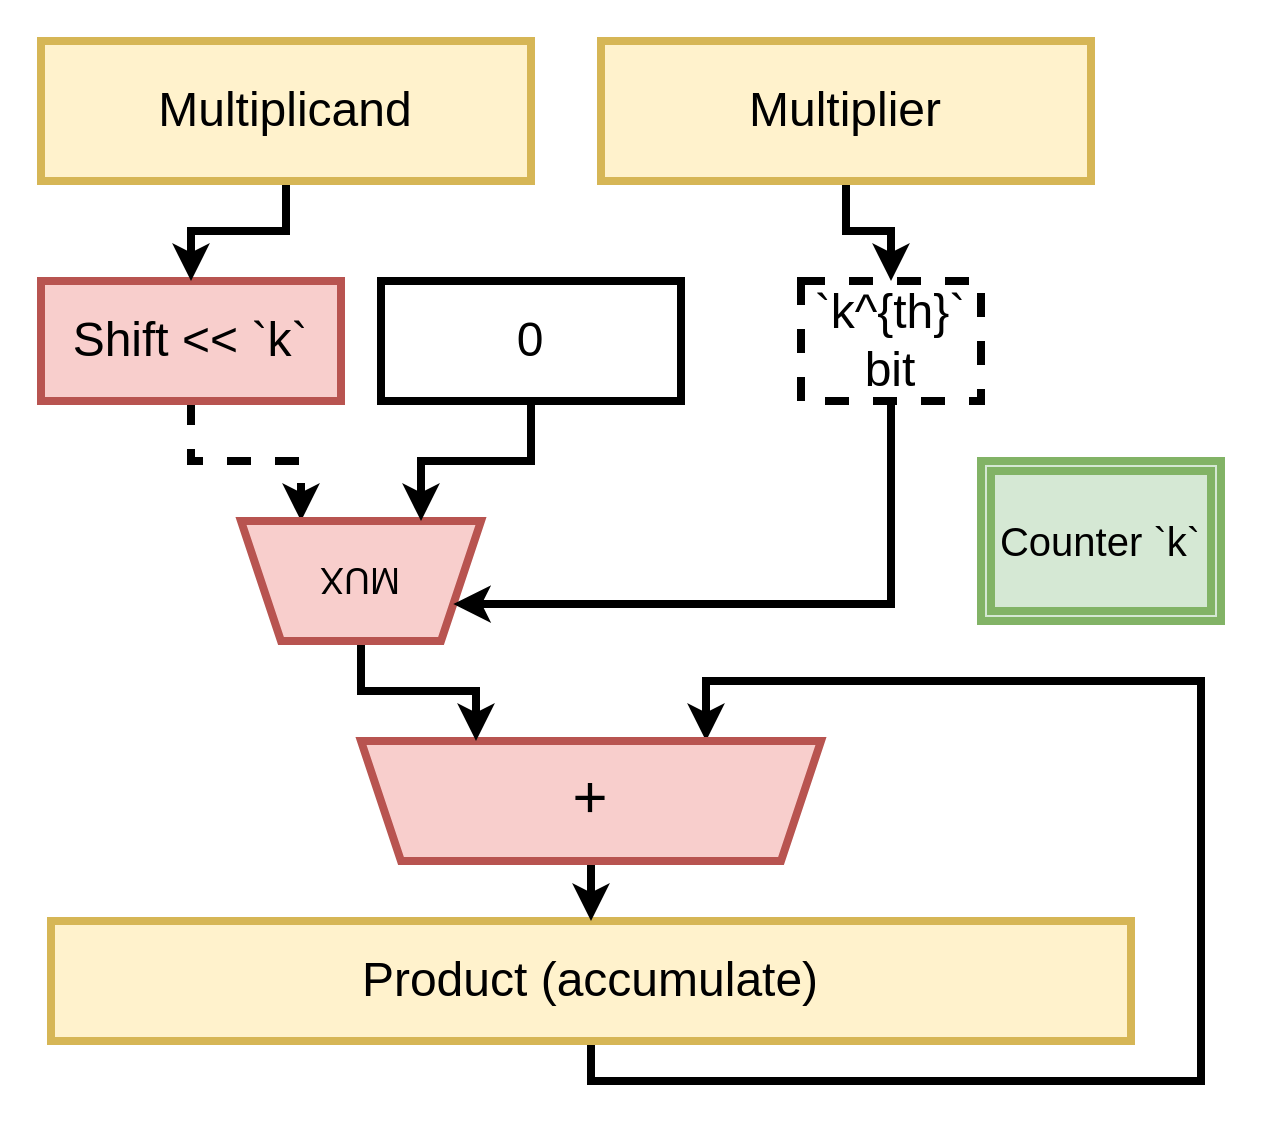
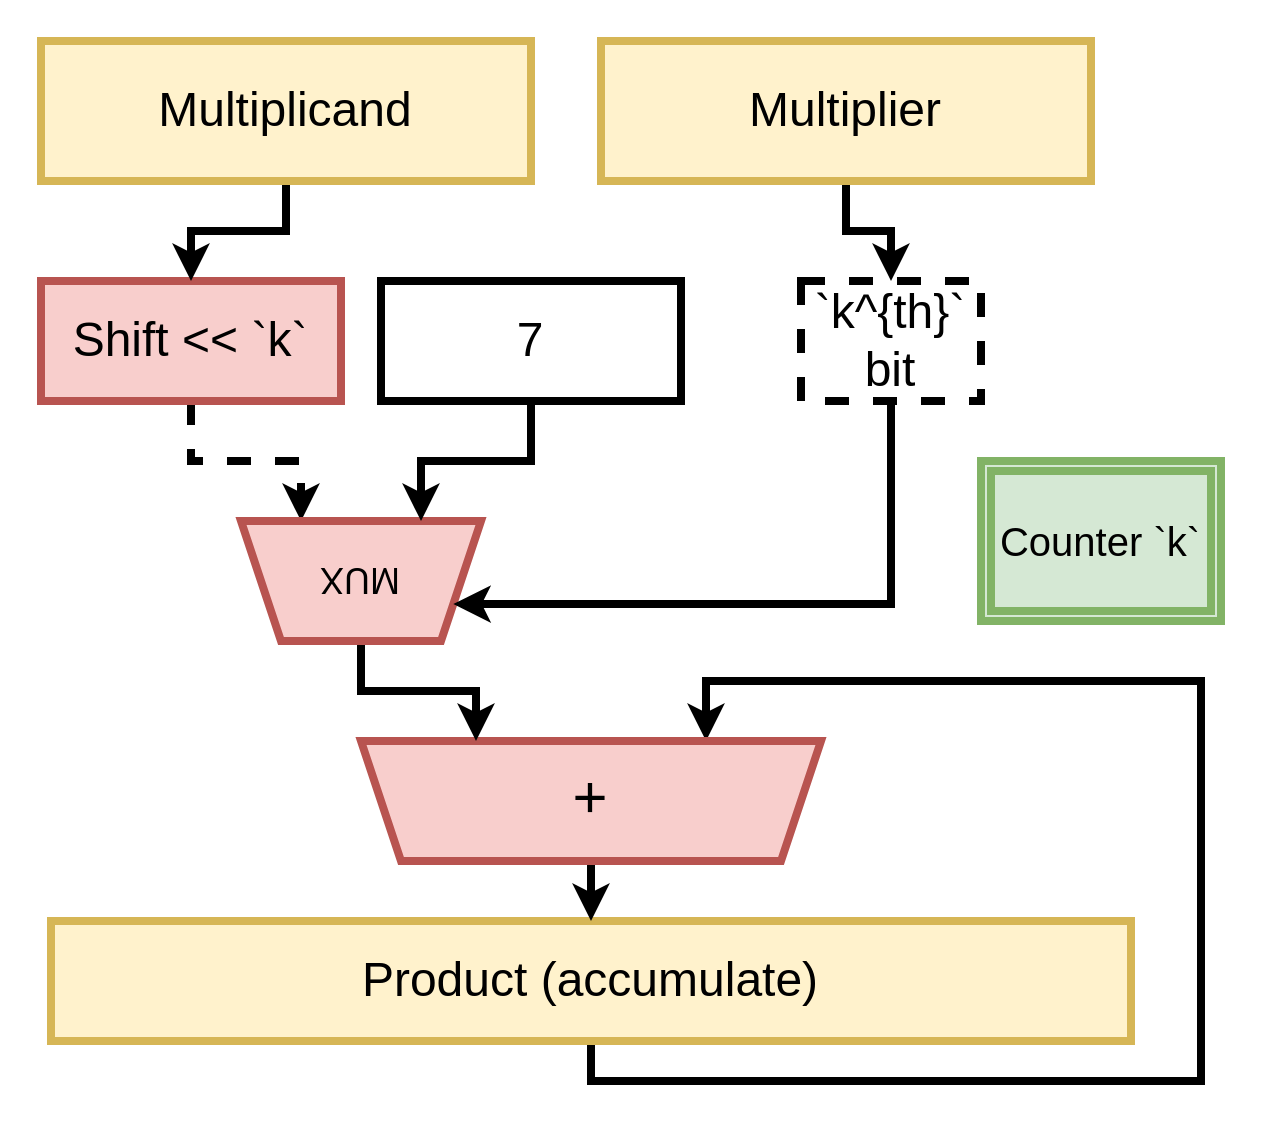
  <mxCell id="0" />
  <mxCell id="1" parent="0" />
  <mxCell id="2" style="edgeStyle=orthogonalEdgeStyle;rounded=0;orthogonalLoop=1;jettySize=auto;html=1;exitX=0.5;exitY=1;exitDx=0;exitDy=0;entryX=0.25;entryY=1;entryDx=0;entryDy=0;strokeWidth=4;" edge="1" parent="1" source="3" target="5"><mxGeometry relative="1" as="geometry"><Array as="points"><mxPoint x="295" y="540" /><mxPoint x="600" y="540" /><mxPoint x="600" y="340" /><mxPoint x="353" y="340" /></Array></mxGeometry></mxCell>
  <mxCell id="3" value="&lt;font style=&quot;font-size: 24px&quot;&gt;Product (accumulate)&lt;/font&gt;" style="rounded=0;whiteSpace=wrap;html=1;strokeWidth=4;fillColor=#fff2cc;strokeColor=#d6b656;" vertex="1" parent="1"><mxGeometry x="25" y="460" width="540" height="60" as="geometry" /></mxCell>
  <mxCell id="4" style="edgeStyle=orthogonalEdgeStyle;rounded=0;orthogonalLoop=1;jettySize=auto;html=1;exitX=0.5;exitY=0;exitDx=0;exitDy=0;entryX=0.5;entryY=0;entryDx=0;entryDy=0;strokeWidth=4;" edge="1" parent="1" source="5" target="3"><mxGeometry relative="1" as="geometry" /></mxCell>
  <mxCell id="5" value="&lt;font style=&quot;font-size: 30px&quot;&gt;+&lt;/font&gt;" style="shape=trapezoid;perimeter=trapezoidPerimeter;whiteSpace=wrap;html=1;fixedSize=1;strokeWidth=4;rotation=-180;fillColor=#f8cecc;strokeColor=#b85450;" vertex="1" parent="1"><mxGeometry x="180" y="370" width="230" height="60" as="geometry" /></mxCell>
  <mxCell id="6" style="edgeStyle=orthogonalEdgeStyle;rounded=0;orthogonalLoop=1;jettySize=auto;html=1;exitX=0.5;exitY=1;exitDx=0;exitDy=0;entryX=0.75;entryY=1;entryDx=0;entryDy=0;strokeWidth=4;dashed=1;" edge="1" parent="1" source="7" target="13"><mxGeometry relative="1" as="geometry" /></mxCell>
  <mxCell id="7" value="&lt;font style=&quot;font-size: 24px&quot;&gt;Shift &amp;lt;&amp;lt; `k`&lt;/font&gt;" style="rounded=0;whiteSpace=wrap;html=1;strokeWidth=4;fillColor=#f8cecc;strokeColor=#b85450;" vertex="1" parent="1"><mxGeometry x="20" y="140" width="150" height="60" as="geometry" /></mxCell>
  <mxCell id="8" style="edgeStyle=orthogonalEdgeStyle;rounded=0;orthogonalLoop=1;jettySize=auto;html=1;exitX=0.5;exitY=1;exitDx=0;exitDy=0;entryX=0.5;entryY=0;entryDx=0;entryDy=0;strokeWidth=4;" edge="1" parent="1" source="9" target="7"><mxGeometry relative="1" as="geometry" /></mxCell>
  <mxCell id="9" value="&lt;font style=&quot;font-size: 24px&quot;&gt;Multiplicand&lt;/font&gt;" style="rounded=0;whiteSpace=wrap;html=1;strokeWidth=4;fillColor=#fff2cc;strokeColor=#d6b656;" vertex="1" parent="1"><mxGeometry x="20" y="20" width="245" height="70" as="geometry" /></mxCell>
  <mxCell id="10" style="edgeStyle=orthogonalEdgeStyle;rounded=0;orthogonalLoop=1;jettySize=auto;html=1;exitX=0.5;exitY=1;exitDx=0;exitDy=0;entryX=0.5;entryY=0;entryDx=0;entryDy=0;strokeWidth=4;" edge="1" parent="1" source="11" target="17"><mxGeometry relative="1" as="geometry" /></mxCell>
  <mxCell id="11" value="&lt;font style=&quot;font-size: 24px&quot;&gt;Multiplier&lt;/font&gt;" style="rounded=0;whiteSpace=wrap;html=1;strokeWidth=4;fillColor=#fff2cc;strokeColor=#d6b656;" vertex="1" parent="1"><mxGeometry x="300" y="20" width="245" height="70" as="geometry" /></mxCell>
  <mxCell id="12" style="edgeStyle=orthogonalEdgeStyle;rounded=0;orthogonalLoop=1;jettySize=auto;html=1;exitX=0.5;exitY=0;exitDx=0;exitDy=0;entryX=0.75;entryY=1;entryDx=0;entryDy=0;strokeWidth=4;" edge="1" parent="1" source="13" target="5"><mxGeometry relative="1" as="geometry" /></mxCell>
  <mxCell id="13" value="&lt;font style=&quot;font-size: 18px&quot;&gt;MUX&lt;/font&gt;" style="shape=trapezoid;perimeter=trapezoidPerimeter;whiteSpace=wrap;html=1;fixedSize=1;strokeWidth=4;rotation=-180;textDirection=ltr;fillColor=#f8cecc;strokeColor=#b85450;" vertex="1" parent="1"><mxGeometry x="120" y="260" width="120" height="60" as="geometry" /></mxCell>
  <mxCell id="14" style="edgeStyle=orthogonalEdgeStyle;rounded=0;orthogonalLoop=1;jettySize=auto;html=1;exitX=0.5;exitY=1;exitDx=0;exitDy=0;entryX=0.25;entryY=1;entryDx=0;entryDy=0;strokeWidth=4;" edge="1" parent="1" source="15" target="13"><mxGeometry relative="1" as="geometry" /></mxCell>
- <mxCell id="15" value="&lt;font style=&quot;font-size: 24px&quot;&gt;0&lt;/font&gt;" style="rounded=0;whiteSpace=wrap;html=1;strokeWidth=4;" vertex="1" parent="1"><mxGeometry x="190" y="140" width="150" height="60" as="geometry" /></mxCell>
+ <mxCell id="15" value="&lt;font style=&quot;font-size: 24px&quot;&gt;7&lt;/font&gt;" style="rounded=0;whiteSpace=wrap;html=1;strokeWidth=4;" vertex="1" parent="1"><mxGeometry x="190" y="140" width="150" height="60" as="geometry" /></mxCell>
  <mxCell id="16" style="edgeStyle=orthogonalEdgeStyle;rounded=0;orthogonalLoop=1;jettySize=auto;html=1;exitX=0.5;exitY=1;exitDx=0;exitDy=0;entryX=0;entryY=0.25;entryDx=0;entryDy=0;strokeWidth=4;" edge="1" parent="1" source="17" target="13"><mxGeometry relative="1" as="geometry"><Array as="points"><mxPoint x="445" y="302" /></Array></mxGeometry></mxCell>
  <mxCell id="17" value="&lt;font style=&quot;font-size: 24px&quot;&gt;`k^{th}` bit&lt;/font&gt;" style="rounded=0;whiteSpace=wrap;html=1;strokeWidth=4;dashed=1;" vertex="1" parent="1"><mxGeometry x="400" y="140" width="90" height="60" as="geometry" /></mxCell>
  <mxCell id="18" value="&lt;font style=&quot;font-size: 20px&quot;&gt;Counter `k`&lt;/font&gt;" style="shape=ext;double=1;rounded=0;whiteSpace=wrap;html=1;strokeWidth=4;fillColor=#d5e8d4;strokeColor=#82b366;" vertex="1" parent="1"><mxGeometry x="490" width="120" height="80" as="geometry" y="230" /></mxCell>
